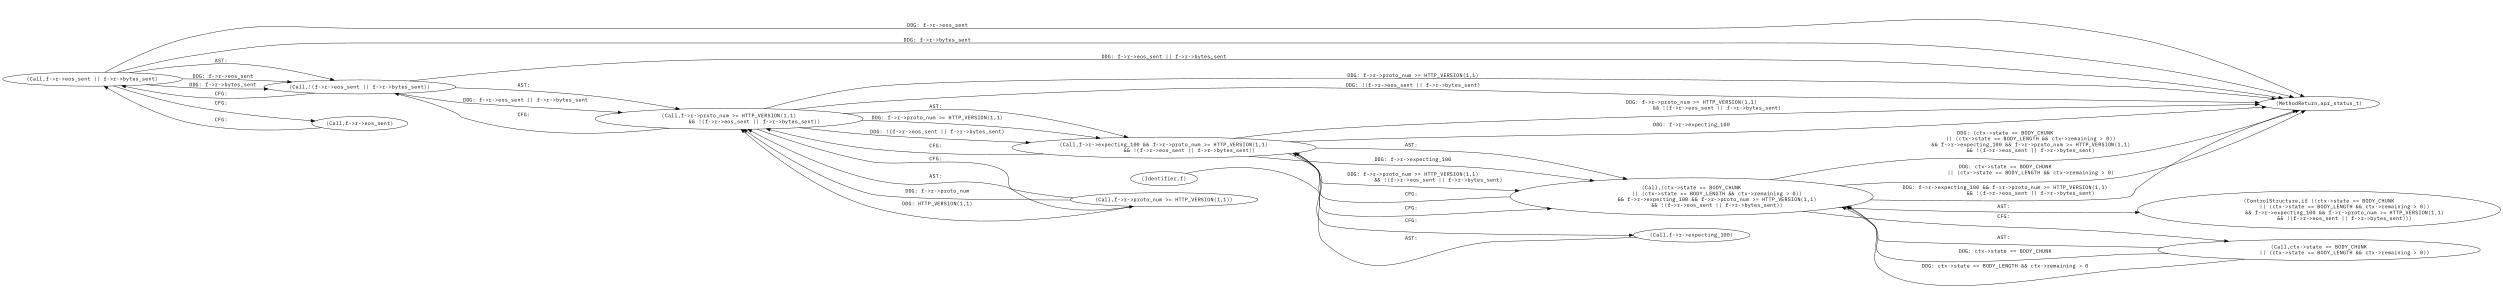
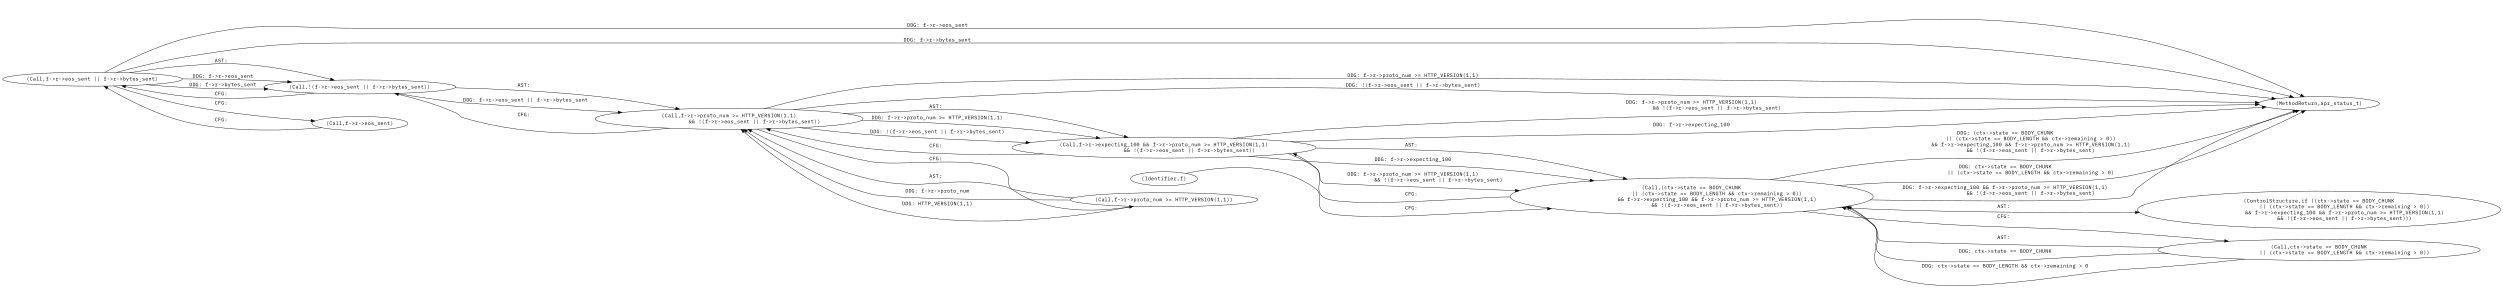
  digraph {
    fontname="IBM Plex Mono"
    rankdir=LR
    node [fontname="IBM Plex Mono"]
    edge [fontname="IBM Plex Mono"]
    n1 [label="(Call,f->r->eos_sent || f->r->bytes_sent)"]
    n2 [label="(Call,!(f->r->eos_sent || f->r->bytes_sent))"]
    n3 [label="(Call,f->r->eos_sent)"]
    n4 [label="(MethodReturn,apr_status_t)"]
    n5 [label="(Call,f->r->proto_num >= HTTP_VERSION(1,1)\n                && !(f->r->eos_sent || f->r->bytes_sent))"]
    n6 [label="(Call,f->r->expecting_100 && f->r->proto_num >= HTTP_VERSION(1,1)\n                && !(f->r->eos_sent || f->r->bytes_sent))"]
    n7 [label="(Call,f->r->proto_num >= HTTP_VERSION(1,1))"]
    n8 [label="(Call,(ctx->state == BODY_CHUNK\n                || (ctx->state == BODY_LENGTH && ctx->remaining > 0))\n                && f->r->expecting_100 && f->r->proto_num >= HTTP_VERSION(1,1)\n                && !(f->r->eos_sent || f->r->bytes_sent))"]
-   n9 [label="(Call,f->r->expecting_100)"]
    n10 [label="(ControlStructure,if ((ctx->state == BODY_CHUNK\n                || (ctx->state == BODY_LENGTH && ctx->remaining > 0))\n                && f->r->expecting_100 && f->r->proto_num >= HTTP_VERSION(1,1)\n                && !(f->r->eos_sent || f->r->bytes_sent)))"]
    n11 [label="(Call,ctx->state == BODY_CHUNK\n                || (ctx->state == BODY_LENGTH && ctx->remaining > 0))"]
    n12 [label="(Identifier,f)"]
    n1 -> n2 [label="AST: "]
    n1 -> n2 [label="DDG: f->r->eos_sent"]
    n1 -> n2 [label="DDG: f->r->bytes_sent"]
    n1 -> n3 [label="CFG: "]
    n1 -> n4 [label="DDG: f->r->eos_sent"]
    n1 -> n4 [label="DDG: f->r->bytes_sent"]
    n2 -> n1 [label="CFG: "]
-   n2 -> n4 [label="DDG: f->r->eos_sent || f->r->bytes_sent"]
    n2 -> n5 [label="AST: "]
    n2 -> n5 [label="DDG: f->r->eos_sent || f->r->bytes_sent"]
    n3 -> n1 [label="CFG: "]
    n5 -> n2 [label="CFG: "]
    n5 -> n4 [label="DDG: f->r->proto_num >= HTTP_VERSION(1,1)"]
    n5 -> n4 [label="DDG: !(f->r->eos_sent || f->r->bytes_sent)"]
    n5 -> n6 [label="AST: "]
    n5 -> n6 [label="DDG: f->r->proto_num >= HTTP_VERSION(1,1)"]
    n5 -> n6 [label="DDG: !(f->r->eos_sent || f->r->bytes_sent)"]
    n5 -> n7 [label="CFG: "]
    n6 -> n4 [label="DDG: f->r->proto_num >= HTTP_VERSION(1,1)\n                && !(f->r->eos_sent || f->r->bytes_sent)"]
    n6 -> n4 [label="DDG: f->r->expecting_100"]
    n6 -> n5 [label="CFG: "]
    n6 -> n8 [label="AST: "]
    n6 -> n8 [label="DDG: f->r->expecting_100"]
    n6 -> n8 [label="DDG: f->r->proto_num >= HTTP_VERSION(1,1)\n                && !(f->r->eos_sent || f->r->bytes_sent)"]
-   n6 -> n9 [label="CFG: "]
    n7 -> n5 [label="AST: "]
    n7 -> n5 [label="DDG: f->r->proto_num"]
    n7 -> n5 [label="DDG: HTTP_VERSION(1,1)"]
    n8 -> n4 [label="DDG: (ctx->state == BODY_CHUNK\n                || (ctx->state == BODY_LENGTH && ctx->remaining > 0))\n                && f->r->expecting_100 && f->r->proto_num >= HTTP_VERSION(1,1)\n                && !(f->r->eos_sent || f->r->bytes_sent)"]
    n8 -> n4 [label="DDG: ctx->state == BODY_CHUNK\n                || (ctx->state == BODY_LENGTH && ctx->remaining > 0)"]
    n8 -> n4 [label="DDG: f->r->expecting_100 && f->r->proto_num >= HTTP_VERSION(1,1)\n                && !(f->r->eos_sent || f->r->bytes_sent)"]
    n8 -> n6 [label="CFG: "]
    n8 -> n10 [label="AST: "]
    n8 -> n11 [label="CFG: "]
-   n9 -> n6 [label="AST: "]
    n11 -> n8 [label="AST: "]
    n11 -> n8 [label="DDG: ctx->state == BODY_CHUNK"]
    n11 -> n8 [label="DDG: ctx->state == BODY_LENGTH && ctx->remaining > 0"]
    n12 -> n8 [label="CFG: "]
  }
